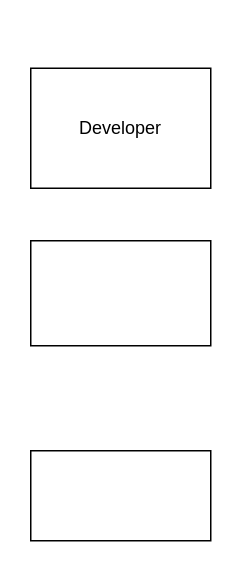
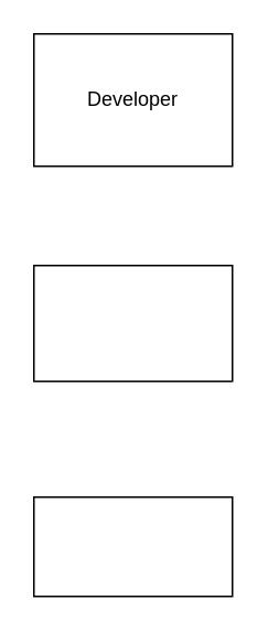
  <mxCell id="0" />
  <mxCell id="1" parent="0" />
- <mxCell id="2" value="Developer" style="rounded=0;whiteSpace=wrap;html=1;" vertex="1" parent="1"><mxGeometry x="20" y="45" width="120" height="80" as="geometry" /></mxCell>
+ <mxCell id="2" value="Developer" style="rounded=0;whiteSpace=wrap;html=1;" vertex="1" parent="1"><mxGeometry x="20" y="20" width="120" height="80" as="geometry" /></mxCell>
  <mxCell id="3" value="" style="rounded=0;whiteSpace=wrap;html=1;" vertex="1" parent="1"><mxGeometry x="20" y="160" width="120" height="70" as="geometry" /></mxCell>
  <mxCell id="4" value="" style="rounded=0;whiteSpace=wrap;html=1;" vertex="1" parent="1"><mxGeometry x="20" y="300" width="120" height="60" as="geometry" /></mxCell>
